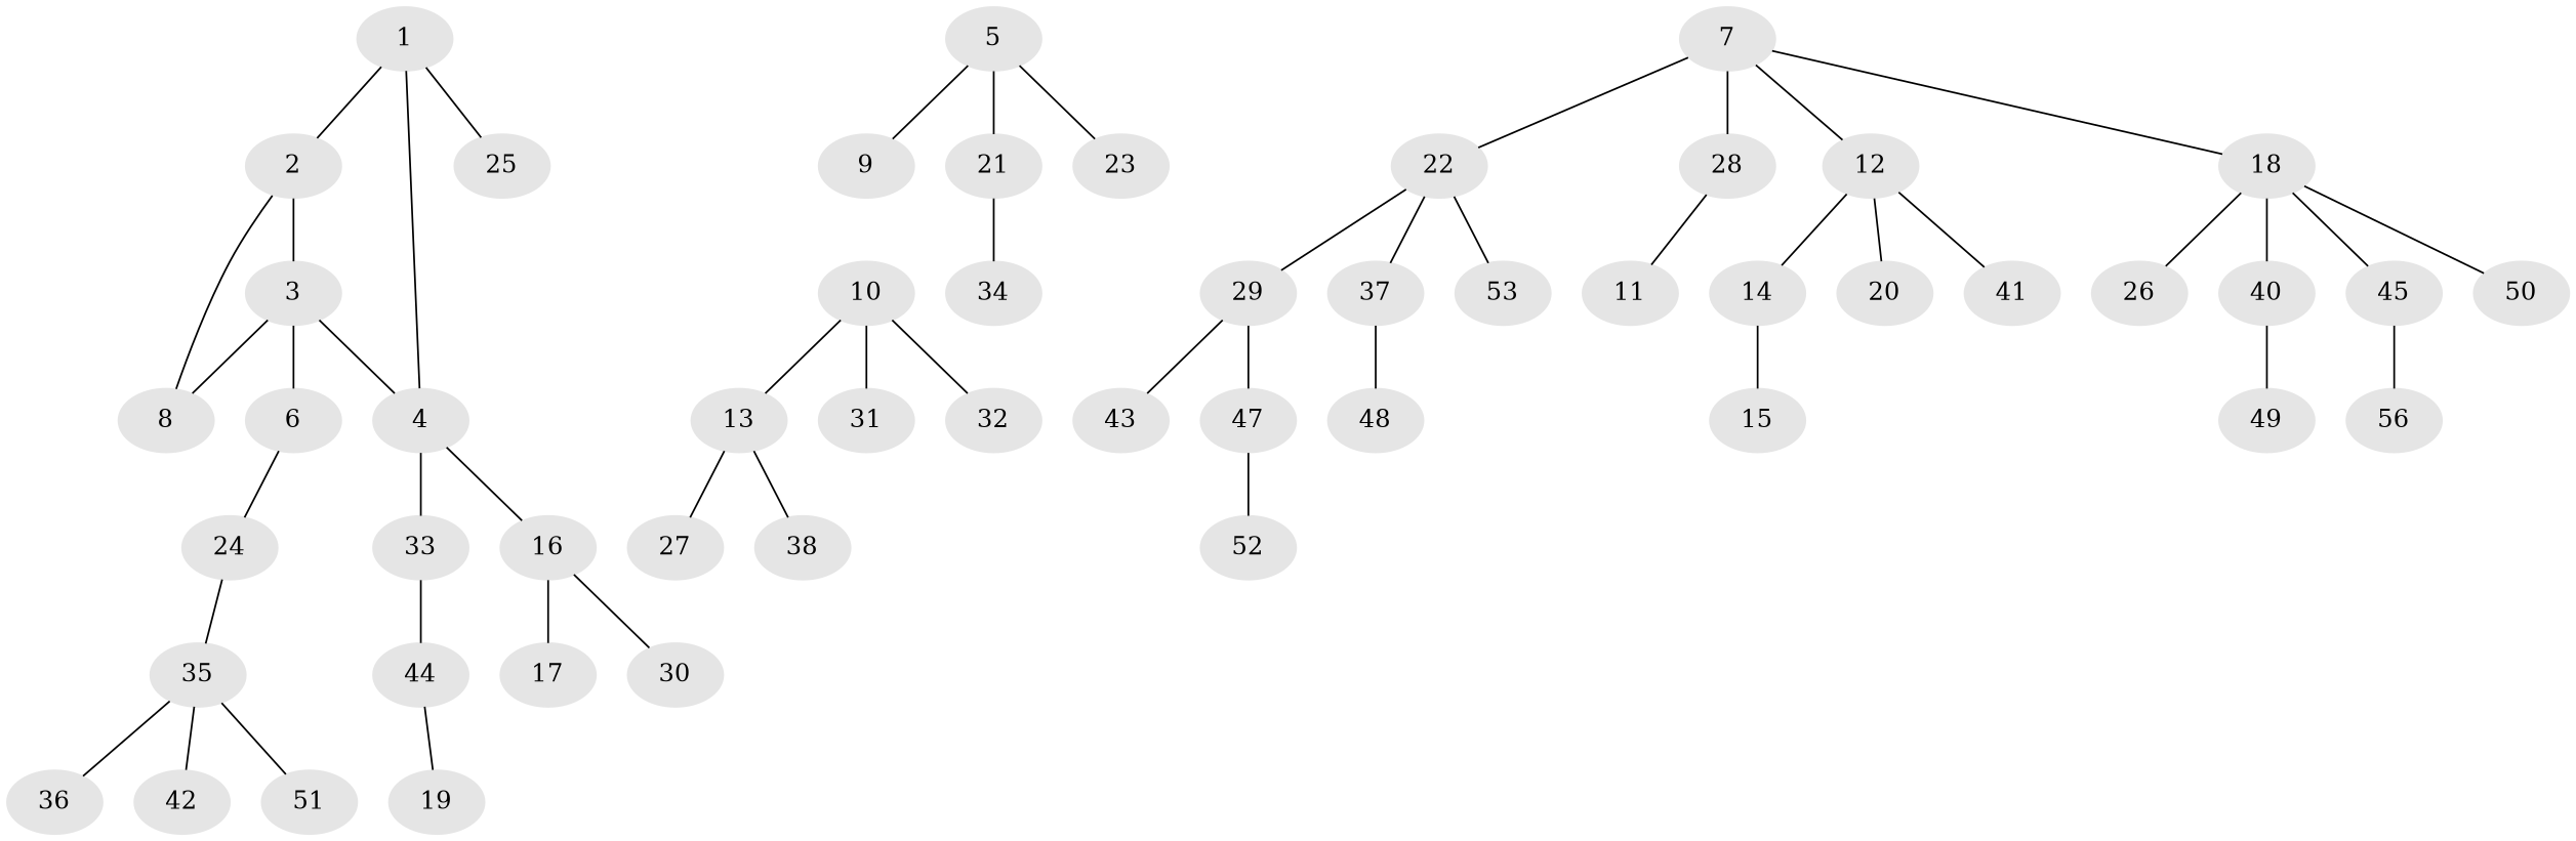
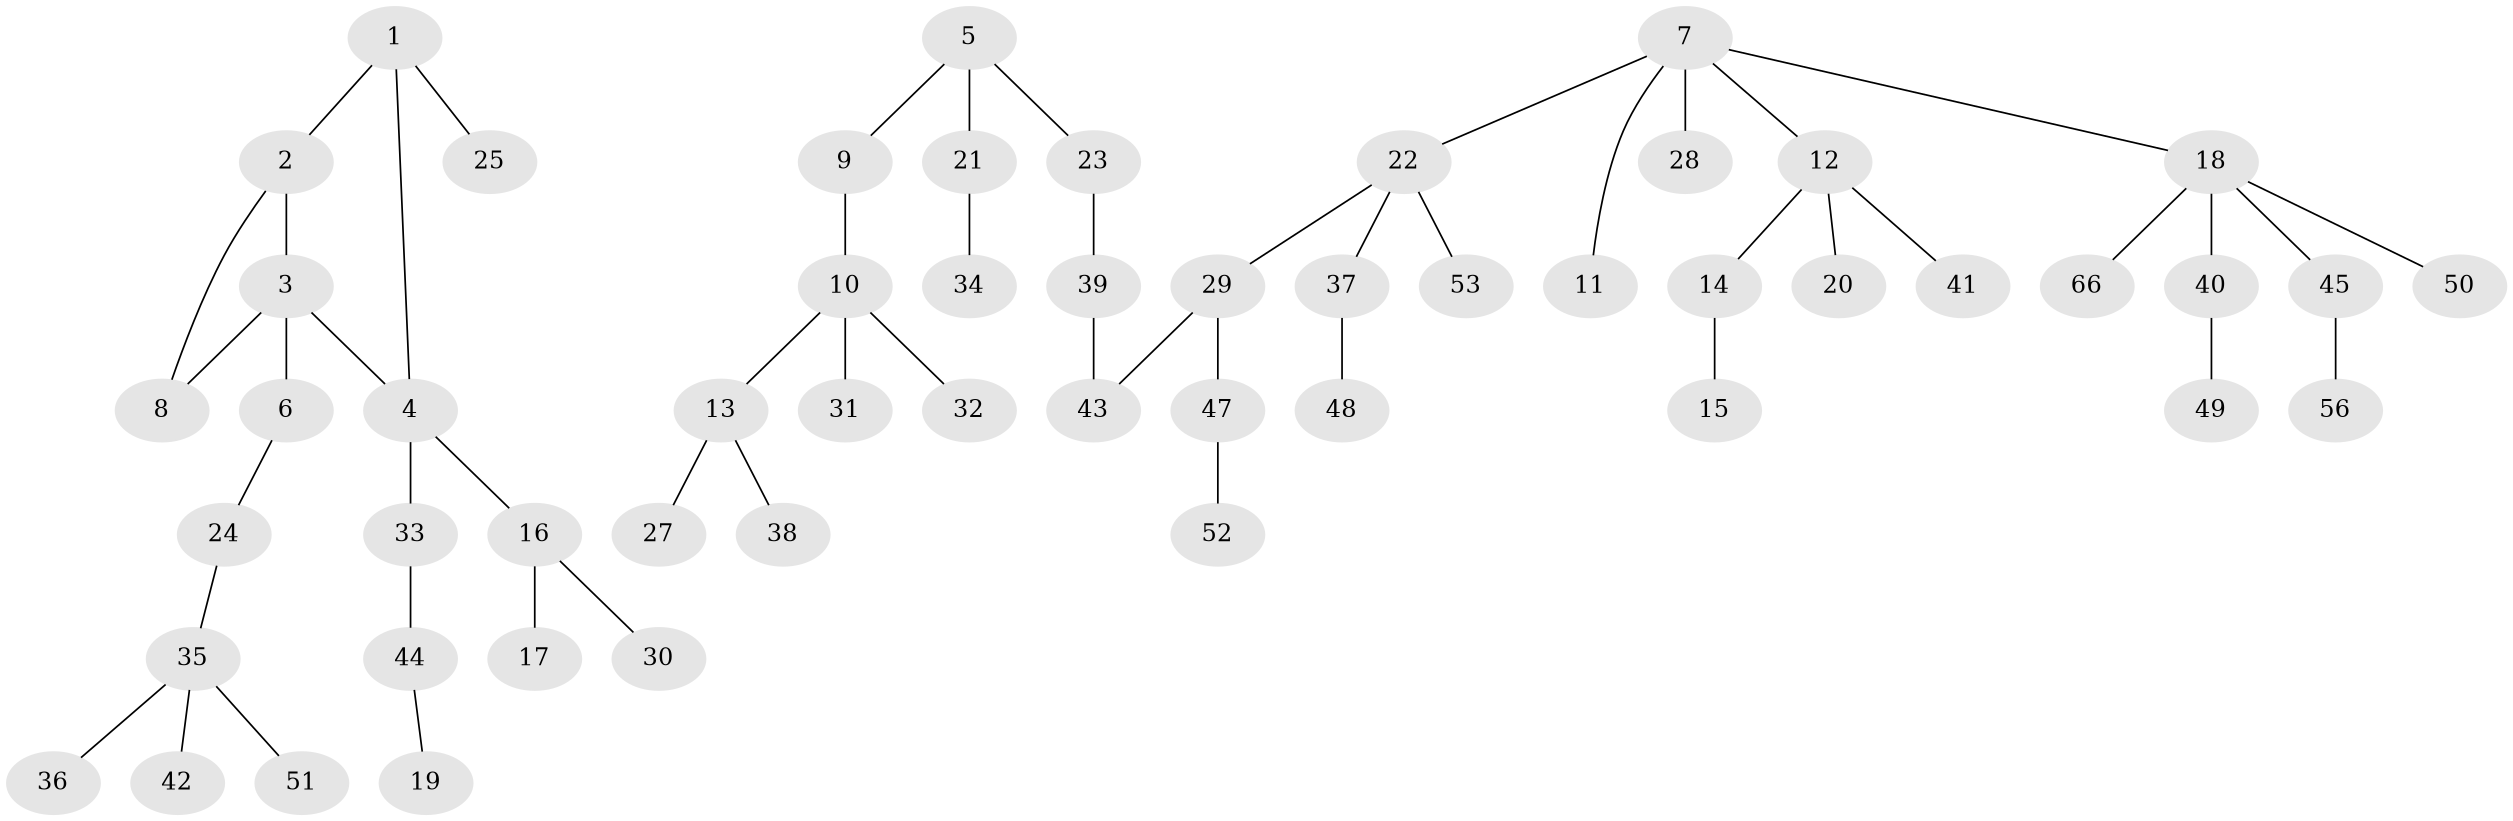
  graph {
    node [color=gray90 style=filled]
    1
    2
    4
    25
    3
    8
    16
    33
    6
    5
    9
    21
    23
    24
    17
    30
    44
    10
    34
+   39
    7
    11
    12
    18
    22
    28
    35
    14
    20
    41
-   26
+   26 [label=66]
    40
    45
    50
    29
    37
    53
    13
    31
    32
    27
    38
    15
    49
    n45 [label=56]
    43
    47
    48
    36
    42
    51
    52
    19
    1 -- 2
    1 -- 4
    1 -- 25
    2 -- 3
    2 -- 8
    4 -- 16
    4 -- 33
    3 -- 4
    3 -- 8
    3 -- 6
    16 -- 17
    16 -- 30
    33 -- 44
    6 -- 24
    5 -- 9
    5 -- 21
    5 -- 23
+   9 -- 10
    21 -- 34
+   23 -- 39
    24 -- 35
    44 -- 19
    10 -- 13
    10 -- 31
    10 -- 32
-   28 -- 11
+   39 -- 43
+   7 -- 11
    7 -- 12
    7 -- 18
    7 -- 22
    7 -- 28
    12 -- 14
    12 -- 20
    12 -- 41
    18 -- 26
    18 -- 40
    18 -- 45
    18 -- 50
    22 -- 29
    22 -- 37
    22 -- 53
    35 -- 36
    35 -- 42
    35 -- 51
    14 -- 15
    40 -- 49
    45 -- n45
    29 -- 43
    29 -- 47
    37 -- 48
    13 -- 27
    13 -- 38
    47 -- 52
  }
